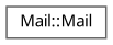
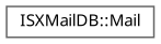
  digraph {
    rankdir=TB
    fontname="Noto Sans"
-   n1 [color=grey40 fillcolor=white fontname="Noto Sans" fontsize=10 height=0.2 label="Mail::Mail" shape=box style=filled width=0.4]
+   n1 [color=grey40 fillcolor=white fontname="Noto Sans" fontsize=10 height=0.2 label="ISXMailDB::Mail" shape=box style=filled width=0.4]
  }
